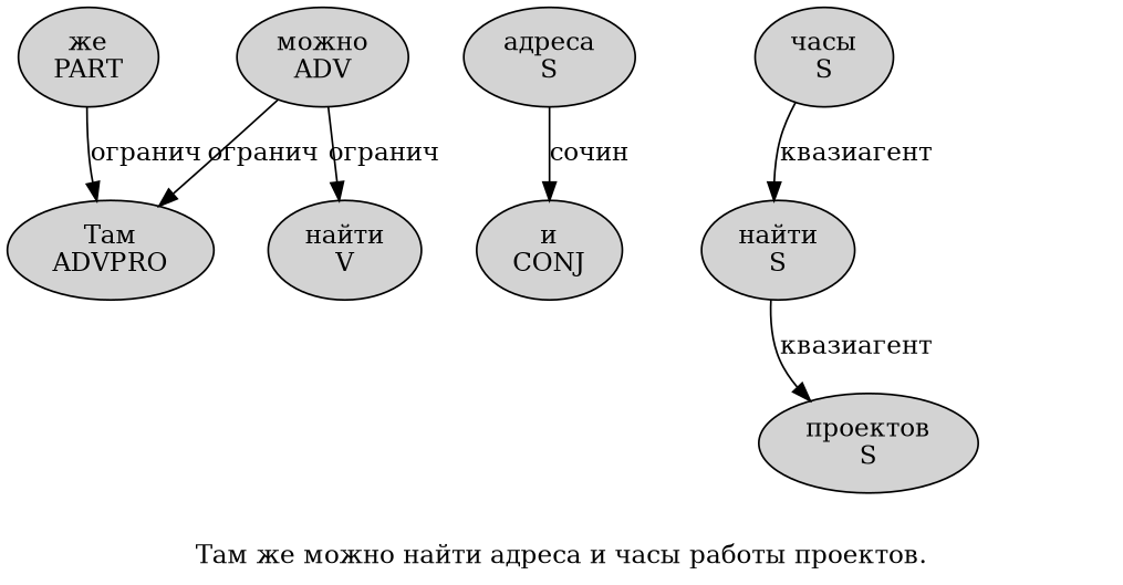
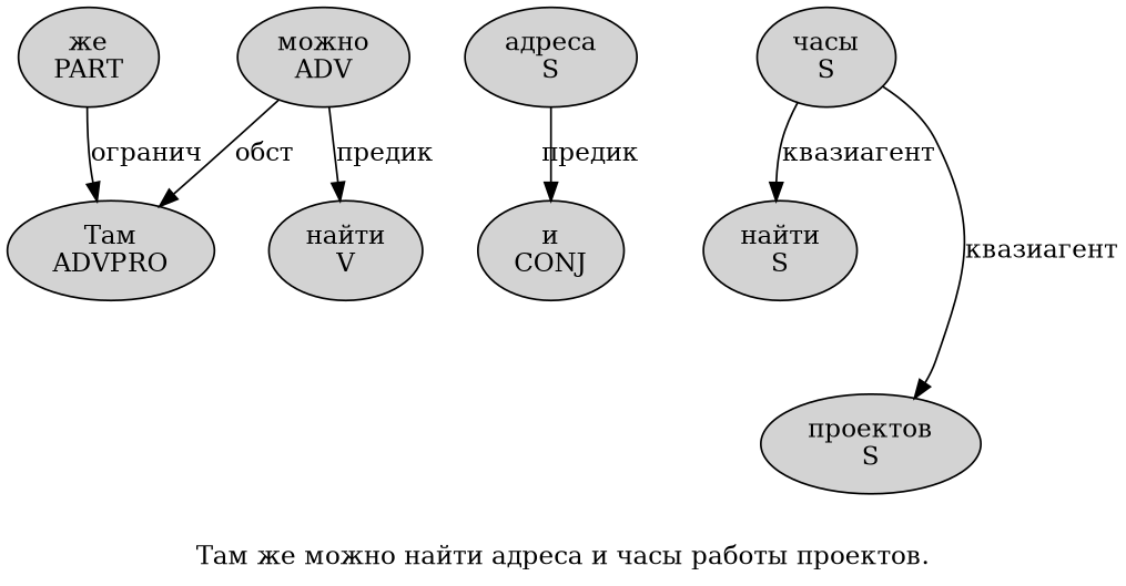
  digraph {
    label="Там же можно найти адреса и часы работы проектов."
    node [fillcolor=lightgray penwidth=1 shape=ellipse style=filled]
    n1 [label="Там\nADVPRO"]
    n2 [label="же\nPART"]
    n3 [label="можно\nADV"]
    n4 [label="найти\nV"]
    n5 [label="адреса\nS"]
    n6 [label="и\nCONJ"]
    n7 [label="часы\nS"]
    n8 [label="найти\nS"]
    n9 [label="проектов\nS"]
    n2 -> n1 [label="огранич"]
-   n3 -> n1 [label="огранич"]
-   n3 -> n4 [label="огранич"]
-   n5 -> n6 [label="сочин"]
+   n3 -> n1 [label="обст"]
+   n3 -> n4 [label="предик"]
+   n5 -> n6 [label="предик"]
    n7 -> n8 [label="квазиагент"]
-   n8 -> n9 [label="квазиагент"]
+   n7 -> n9 [label="квазиагент"]
  }
